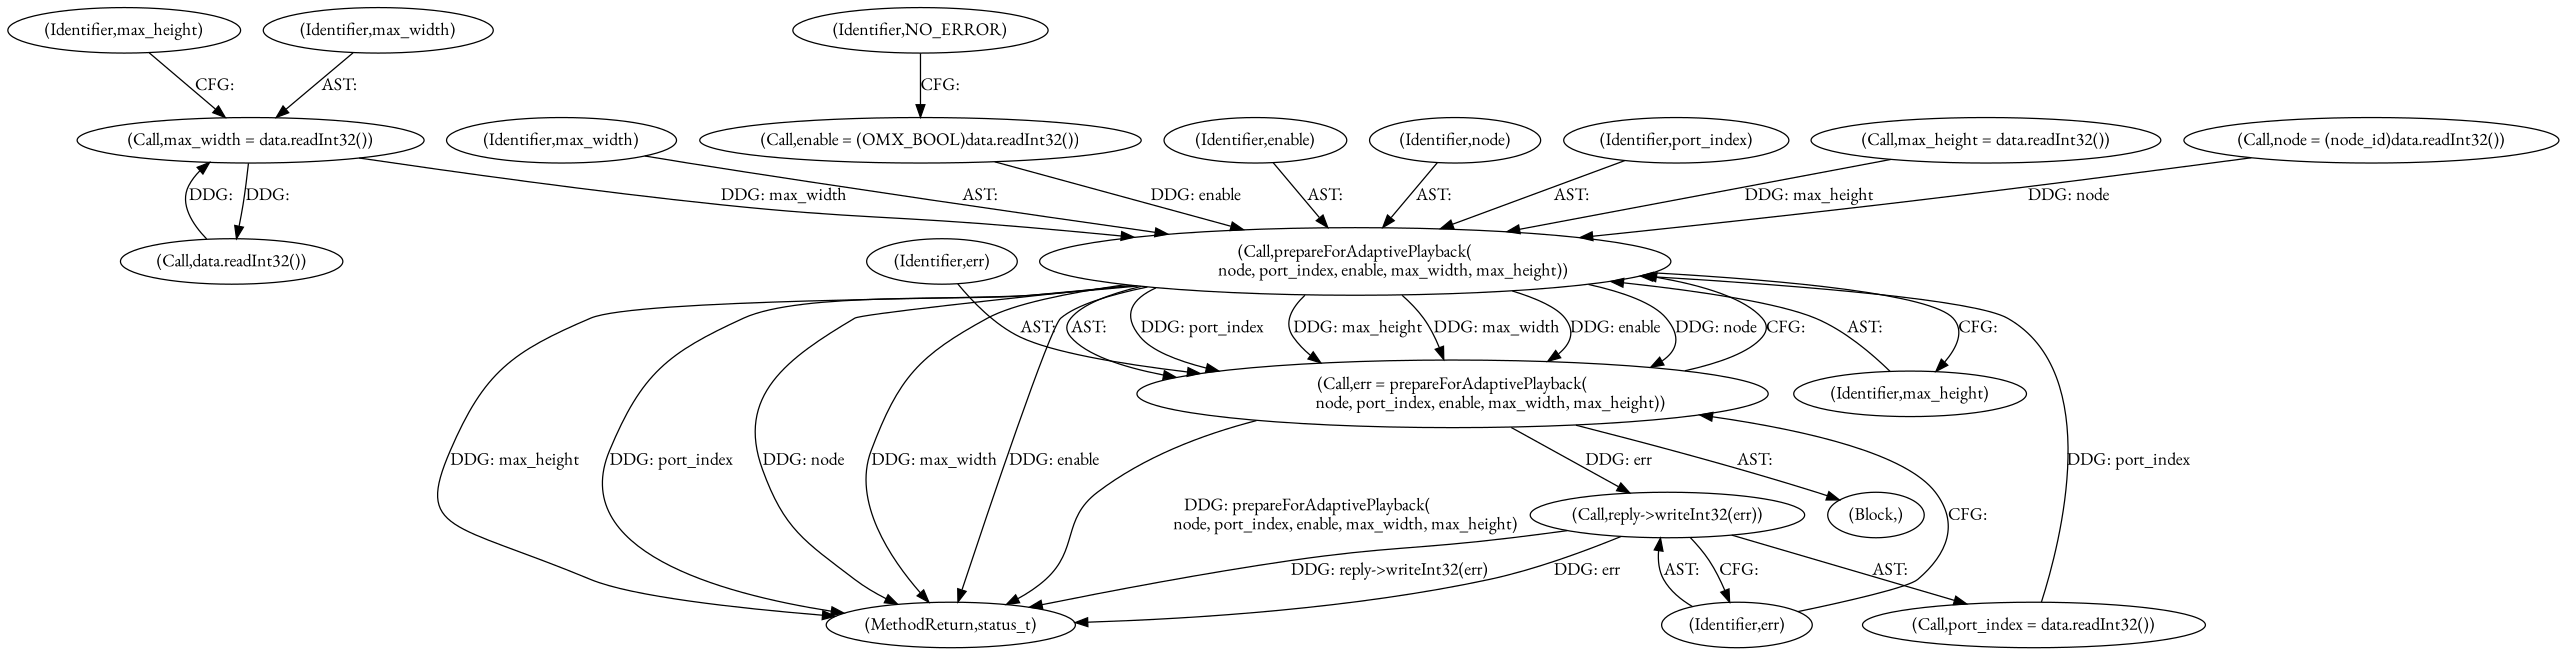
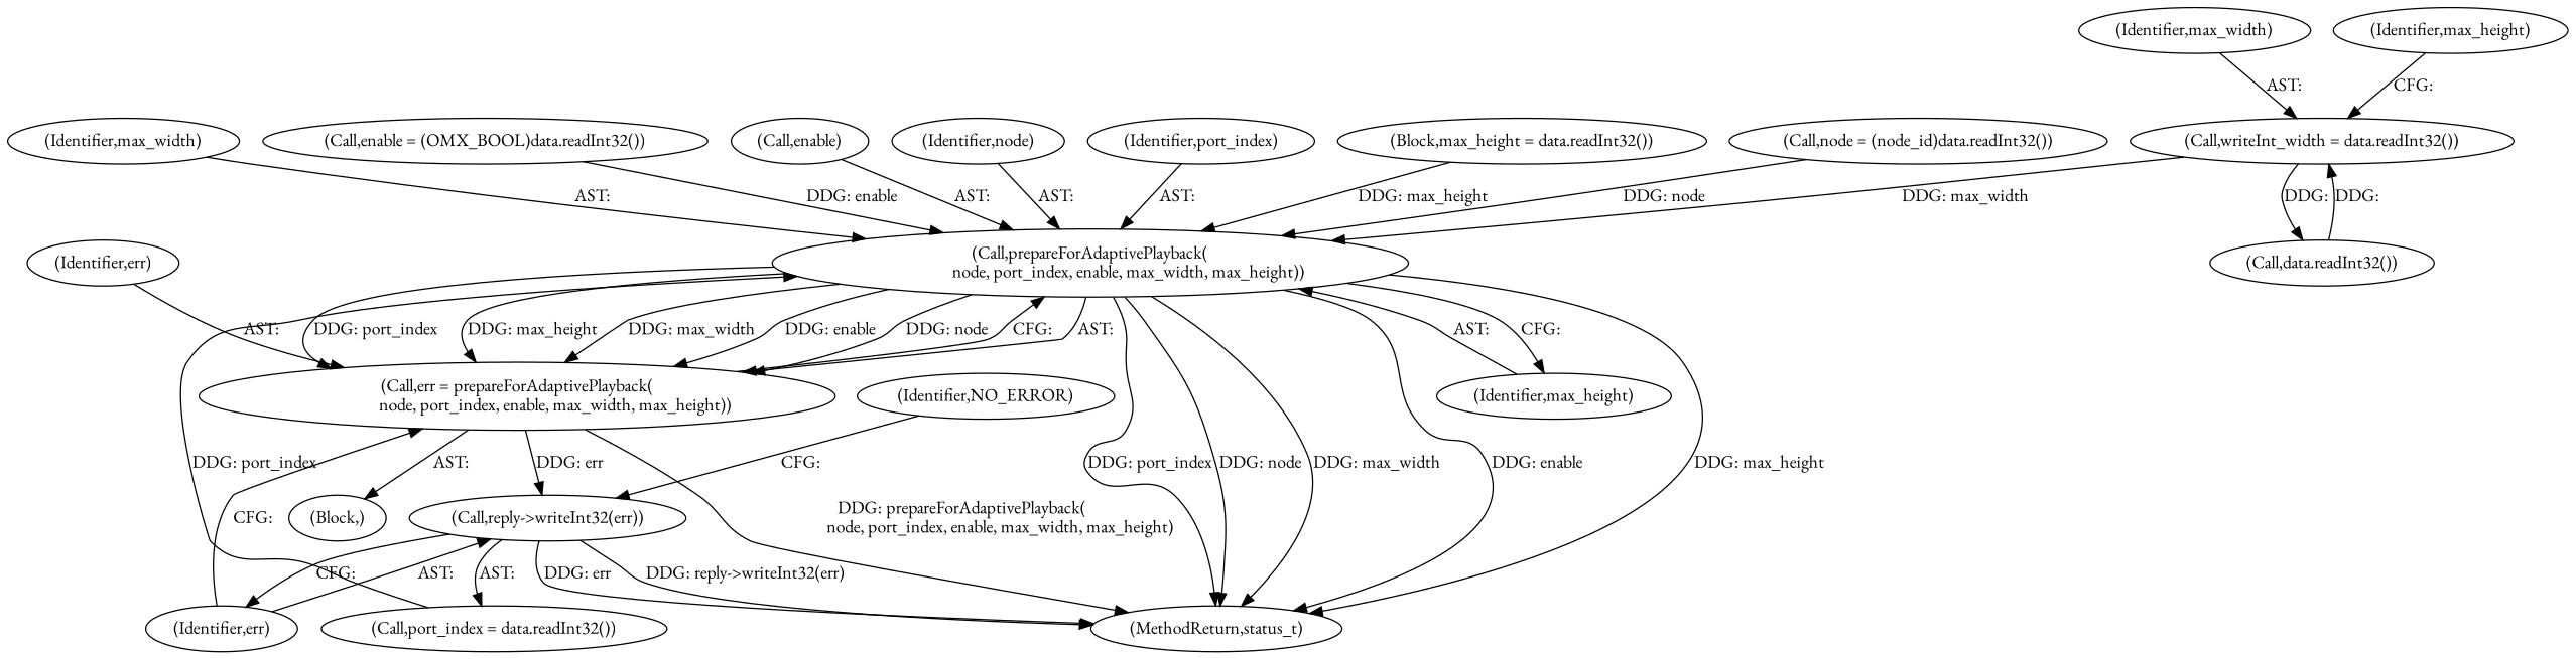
  digraph {
    fontname="EB Garamond"
    node [fontname="EB Garamond"]
    edge [fontname="EB Garamond"]
-   n1 [label="(Call,max_width = data.readInt32())"]
+   n1 [label="(Call,writeInt_width = data.readInt32())"]
    n2 [label="(Call,prepareForAdaptivePlayback(\n                    node, port_index, enable, max_width, max_height))"]
    n3 [label="(Call,data.readInt32())"]
    n4 [label="(Call,err = prepareForAdaptivePlayback(\n                    node, port_index, enable, max_width, max_height))"]
    n5 [label="(MethodReturn,status_t)"]
    n6 [label="(Identifier,max_height)"]
    n7 [label="(Block,)"]
    n8 [label="(Call,reply->writeInt32(err))"]
    n9 [label="(Identifier,err)"]
    n10 [label="(Call,port_index = data.readInt32())"]
-   n11 [label="(Call,max_height = data.readInt32())"]
+   n11 [label="(Block,max_height = data.readInt32())"]
    n12 [label="(Call,node = (node_id)data.readInt32())"]
    n13 [label="(Identifier,max_width)"]
    n14 [label="(Call,enable = (OMX_BOOL)data.readInt32())"]
    n15 [label="(Identifier,max_width)"]
-   n16 [label="(Identifier,enable)"]
+   n16 [label="(Call,enable)"]
    n17 [label="(Identifier,err)"]
    n18 [label="(Identifier,NO_ERROR)"]
    n19 [label="(Identifier,node)"]
    n20 [label="(Identifier,port_index)"]
    n21 [label="(Identifier,max_height)"]
    n1 -> n2 [label="DDG: max_width"]
    n1 -> n3 [label="DDG: "]
    n2 -> n4 [label="AST: "]
    n2 -> n4 [label="DDG: port_index"]
    n2 -> n4 [label="DDG: max_height"]
    n2 -> n4 [label="DDG: max_width"]
    n2 -> n4 [label="DDG: enable"]
    n2 -> n4 [label="DDG: node"]
    n2 -> n5 [label="DDG: enable"]
    n2 -> n5 [label="DDG: max_height"]
    n2 -> n5 [label="DDG: port_index"]
    n2 -> n5 [label="DDG: node"]
    n2 -> n5 [label="DDG: max_width"]
    n2 -> n6 [label="CFG: "]
    n3 -> n1 [label="DDG: "]
    n4 -> n2 [label="CFG: "]
    n4 -> n5 [label="DDG: prepareForAdaptivePlayback(\n                    node, port_index, enable, max_width, max_height)"]
    n4 -> n7 [label="AST: "]
    n4 -> n8 [label="DDG: err"]
    n6 -> n2 [label="AST: "]
    n8 -> n5 [label="DDG: reply->writeInt32(err)"]
    n8 -> n5 [label="DDG: err"]
    n8 -> n9 [label="CFG: "]
    n8 -> n10 [label="AST: "]
    n9 -> n4 [label="CFG: "]
    n9 -> n8 [label="AST: "]
    n10 -> n2 [label="DDG: port_index"]
    n11 -> n2 [label="DDG: max_height"]
    n12 -> n2 [label="DDG: node"]
    n13 -> n2 [label="AST: "]
    n14 -> n2 [label="DDG: enable"]
    n15 -> n1 [label="AST: "]
    n16 -> n2 [label="AST: "]
    n17 -> n4 [label="AST: "]
-   n18 -> n14 [label="CFG: "]
+   n18 -> n8 [label="CFG: "]
    n19 -> n2 [label="AST: "]
    n20 -> n2 [label="AST: "]
    n21 -> n1 [label="CFG: "]
  }
